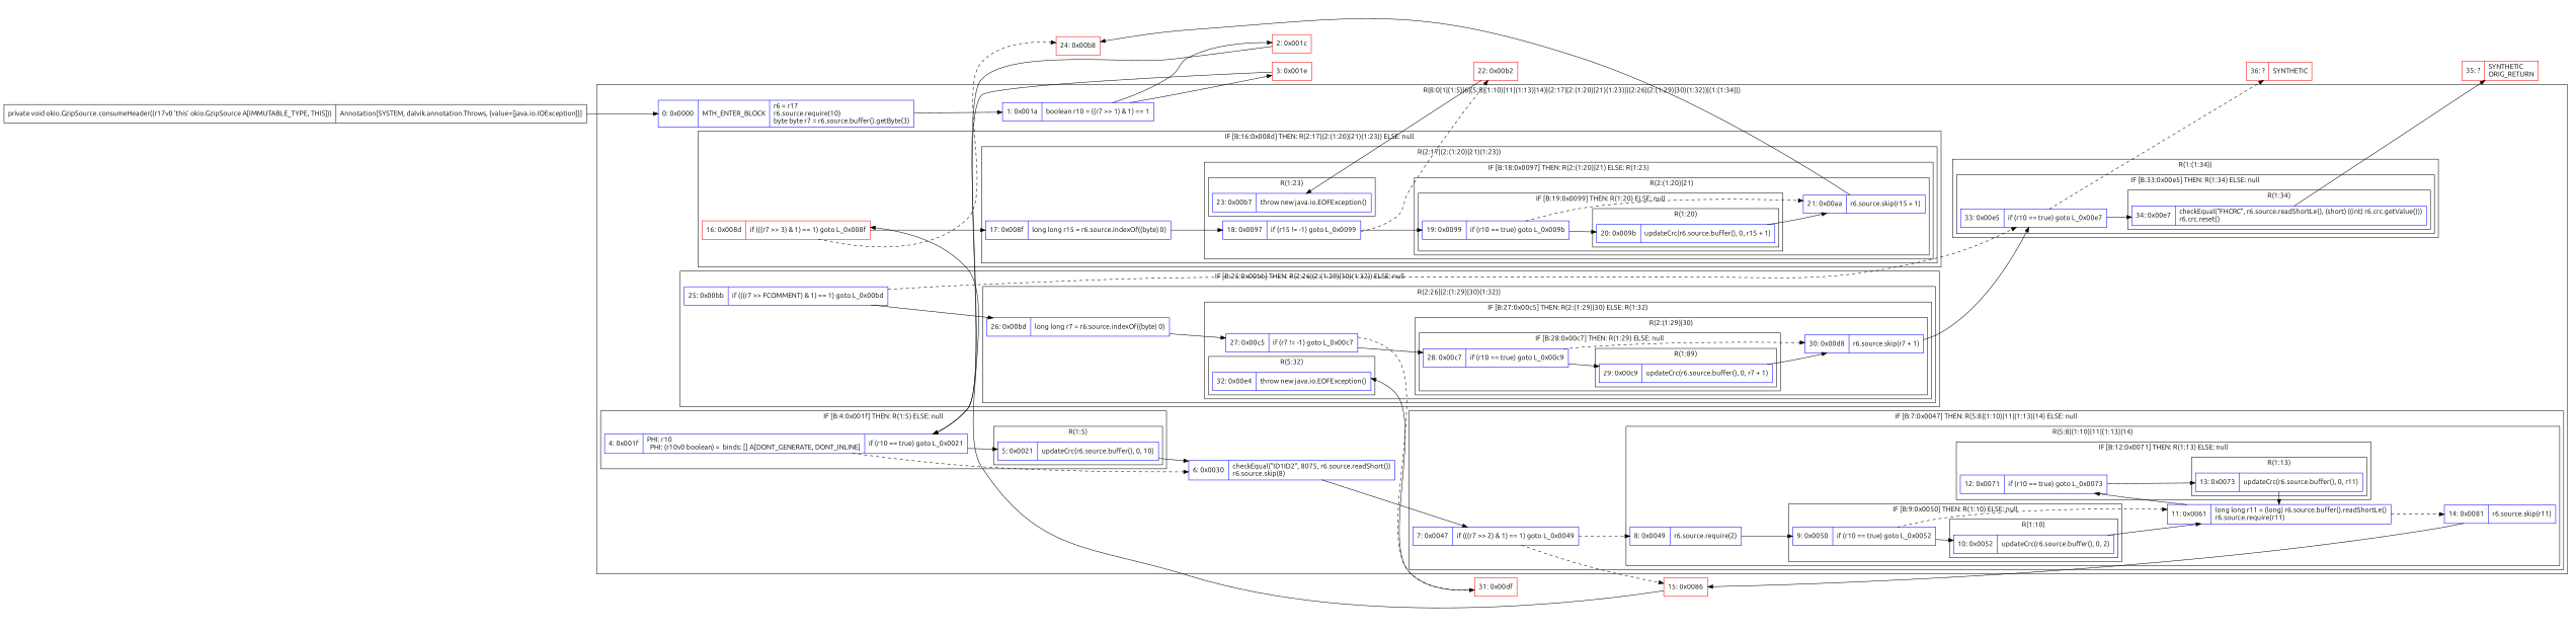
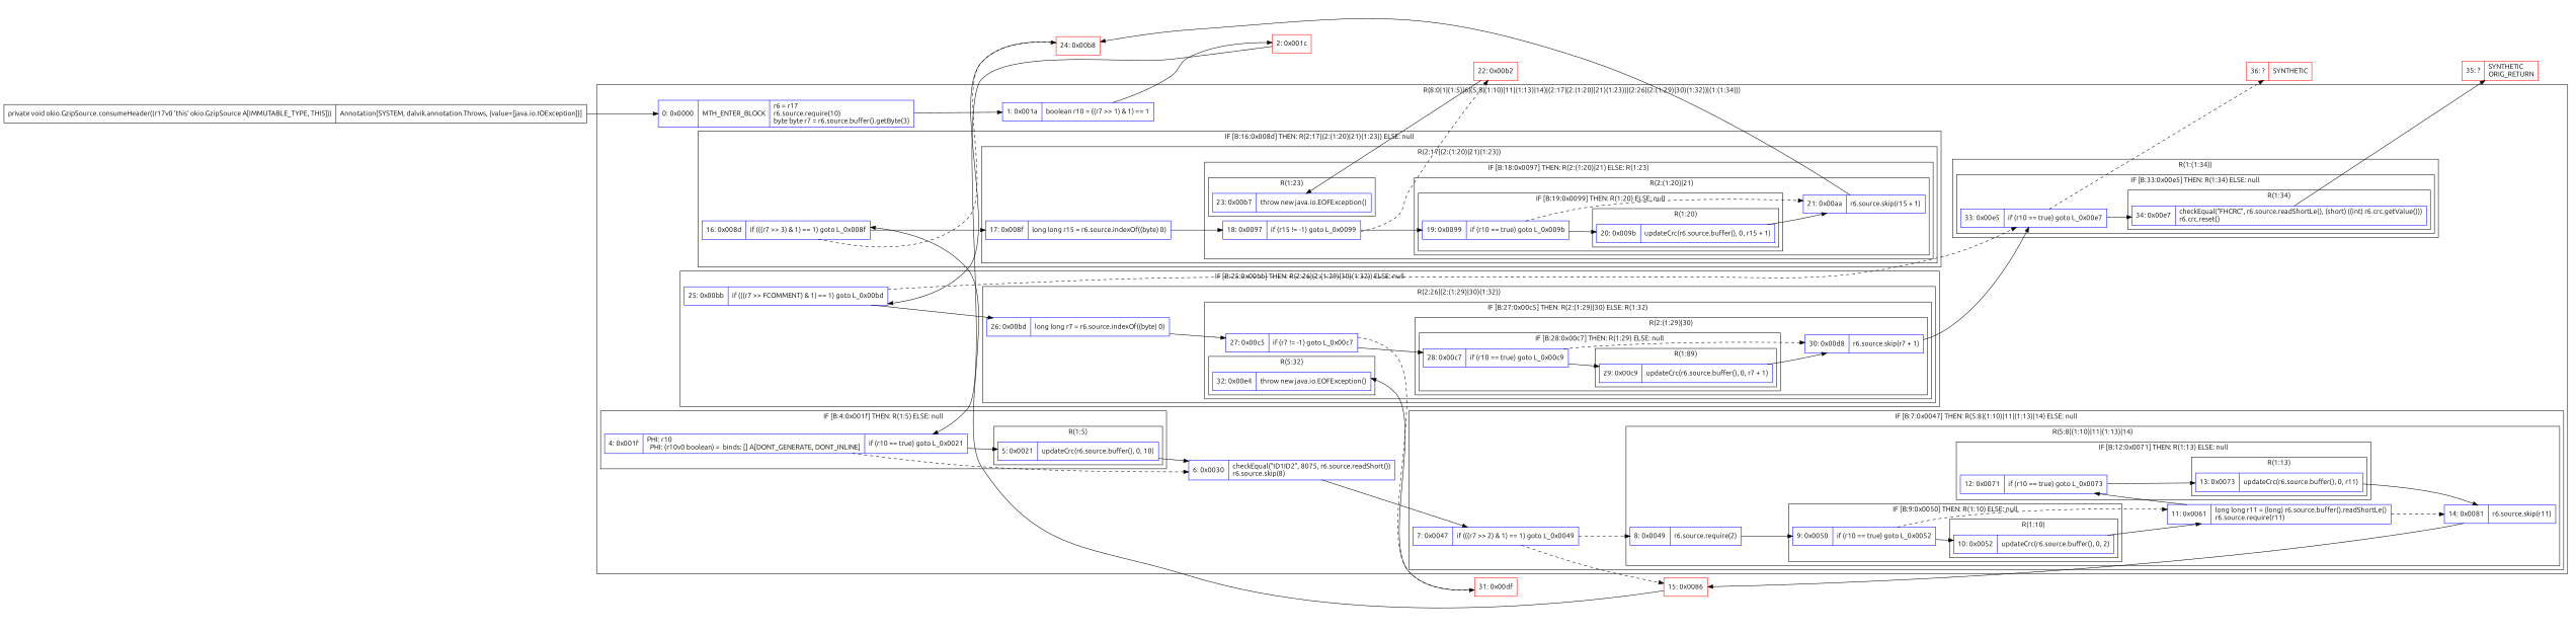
  digraph {
    fontname=Ubuntu
    rankdir=LR
    node [color=blue fontname=Ubuntu shape=record]
    edge [fontname=Ubuntu]
    n1 [label="{5\:\ 0x0021|updateCrc(r6.source.buffer(), 0, 10)\l}"]
    n2 [label="{4\:\ 0x001f|PHI: r10 \l  PHI: (r10v0 boolean) =  binds: [] A[DONT_GENERATE, DONT_INLINE]\l|if (r10 == true) goto L_0x0021\l}"]
    n3 [label="{10\:\ 0x0052|updateCrc(r6.source.buffer(), 0, 2)\l}"]
    n4 [label="{9\:\ 0x0050|if (r10 == true) goto L_0x0052\l}"]
    n5 [label="{13\:\ 0x0073|updateCrc(r6.source.buffer(), 0, r11)\l}"]
    n6 [label="{12\:\ 0x0071|if (r10 == true) goto L_0x0073\l}"]
    n7 [label="{8\:\ 0x0049|r6.source.require(2)\l}"]
    n8 [label="{11\:\ 0x0061|long long r11 = (long) r6.source.buffer().readShortLe()\lr6.source.require(r11)\l}"]
    n9 [label="{14\:\ 0x0081|r6.source.skip(r11)\l}"]
    n10 [label="{7\:\ 0x0047|if (((r7 \>\> 2) & 1) == 1) goto L_0x0049\l}"]
    n11 [label="{20\:\ 0x009b|updateCrc(r6.source.buffer(), 0, r15 + 1)\l}"]
    n12 [label="{19\:\ 0x0099|if (r10 == true) goto L_0x009b\l}"]
    n13 [label="{21\:\ 0x00aa|r6.source.skip(r15 + 1)\l}"]
    n14 [label="{23\:\ 0x00b7|throw new java.io.EOFException()\l}"]
    n15 [label="{18\:\ 0x0097|if (r15 != \-1) goto L_0x0099\l}"]
    n16 [label="{17\:\ 0x008f|long long r15 = r6.source.indexOf((byte) 0)\l}"]
-   n17 [color=red label="{16\:\ 0x008d|if (((r7 \>\> 3) & 1) == 1) goto L_0x008f\l}"]
+   n17 [label="{16\:\ 0x008d|if (((r7 \>\> 3) & 1) == 1) goto L_0x008f\l}"]
    n18 [label="{29\:\ 0x00c9|updateCrc(r6.source.buffer(), 0, r7 + 1)\l}"]
    n19 [label="{28\:\ 0x00c7|if (r10 == true) goto L_0x00c9\l}"]
    n20 [label="{30\:\ 0x00d8|r6.source.skip(r7 + 1)\l}"]
    n21 [label="{32\:\ 0x00e4|throw new java.io.EOFException()\l}"]
    n22 [label="{27\:\ 0x00c5|if (r7 != \-1) goto L_0x00c7\l}"]
    n23 [label="{26\:\ 0x00bd|long long r7 = r6.source.indexOf((byte) 0)\l}"]
    n24 [label="{25\:\ 0x00bb|if (((r7 \>\> FCOMMENT) & 1) == 1) goto L_0x00bd\l}"]
    n25 [label="{34\:\ 0x00e7|checkEqual(\"FHCRC\", r6.source.readShortLe(), (short) ((int) r6.crc.getValue()))\lr6.crc.reset()\l}"]
    n26 [label="{33\:\ 0x00e5|if (r10 == true) goto L_0x00e7\l}"]
    n27 [label="{0\:\ 0x0000|MTH_ENTER_BLOCK\l|r6 = r17\lr6.source.require(10)\lbyte byte r7 = r6.source.buffer().getByte(3)\l}"]
    n28 [label="{1\:\ 0x001a|boolean r10 = ((r7 \>\> 1) & 1) == 1\l}"]
    n29 [label="{6\:\ 0x0030|checkEqual(\"ID1ID2\", 8075, r6.source.readShort())\lr6.source.skip(8)\l}"]
    n30 [color=red label="{15\:\ 0x0086}"]
    n31 [color=red label="{24\:\ 0x00b8}"]
    n32 [color=red label="{22\:\ 0x00b2}"]
    n33 [color=red label="{31\:\ 0x00df}"]
    n34 [color=red label="{35\:\ ?|SYNTHETIC\lORIG_RETURN\l}"]
    n35 [color=red label="{36\:\ ?|SYNTHETIC\l}"]
    n36 [color=red label="{2\:\ 0x001c}"]
-   n37 [color=red label="{3\:\ 0x001e}"]
    n38 [label="{private void okio.GzipSource.consumeHeader((r17v0 'this' okio.GzipSource A[IMMUTABLE_TYPE, THIS]))  | Annotation[SYSTEM, dalvik.annotation.Throws, \{value=[java.io.IOException]\}]\l}" color=""]
    subgraph cluster_1 {
      label="R(8:0|1|(1:5)|6|(5:8|(1:10)|11|(1:13)|14)|(2:17|(2:(1:20)|21)(1:23))|(2:26|(2:(1:29)|30)(1:32))|(1:(1:34)))"
      n27
      n28
      n29
      subgraph cluster_2 {
        label="IF [B:4:0x001f] THEN: R(1:5) ELSE: null"
        n2
        subgraph cluster_3 {
          label="R(1:5)"
          n1
        }
      }
      subgraph cluster_4 {
        label="IF [B:7:0x0047] THEN: R(5:8|(1:10)|11|(1:13)|14) ELSE: null"
        n10
        subgraph cluster_5 {
          label="R(5:8|(1:10)|11|(1:13)|14)"
          n7
          n8
          n9
          subgraph cluster_6 {
            label="IF [B:9:0x0050] THEN: R(1:10) ELSE: null"
            n4
            subgraph cluster_7 {
              label="R(1:10)"
              n3
            }
          }
          subgraph cluster_8 {
            label="IF [B:12:0x0071] THEN: R(1:13) ELSE: null"
            n6
            subgraph cluster_9 {
              label="R(1:13)"
              n5
            }
          }
        }
      }
      subgraph cluster_10 {
        label="IF [B:16:0x008d] THEN: R(2:17|(2:(1:20)|21)(1:23)) ELSE: null"
        n17
        subgraph cluster_11 {
          label="R(2:17|(2:(1:20)|21)(1:23))"
          n16
          subgraph cluster_12 {
            label="IF [B:18:0x0097] THEN: R(2:(1:20)|21) ELSE: R(1:23)"
            n15
            subgraph cluster_13 {
              label="R(2:(1:20)|21)"
              n13
              subgraph cluster_14 {
                label="IF [B:19:0x0099] THEN: R(1:20) ELSE: null"
                n12
                subgraph cluster_15 {
                  label="R(1:20)"
                  n11
                }
              }
            }
            subgraph cluster_16 {
              label="R(1:23)"
              n14
            }
          }
        }
      }
      subgraph cluster_17 {
        label="IF [B:25:0x00bb] THEN: R(2:26|(2:(1:29)|30)(1:32)) ELSE: null"
        n24
        subgraph cluster_18 {
          label="R(2:26|(2:(1:29)|30)(1:32))"
          n23
          subgraph cluster_19 {
            label="IF [B:27:0x00c5] THEN: R(2:(1:29)|30) ELSE: R(1:32)"
            n22
            subgraph cluster_20 {
              label="R(2:(1:29)|30)"
              n20
              subgraph cluster_21 {
                label="IF [B:28:0x00c7] THEN: R(1:29) ELSE: null"
                n19
                subgraph cluster_22 {
                  label="R(1:89)"
                  n18
                }
              }
            }
            subgraph cluster_23 {
              label="R(5:32)"
              n21
            }
          }
        }
      }
      subgraph cluster_24 {
        label="R(1:(1:34))"
        subgraph cluster_25 {
          label="IF [B:33:0x00e5] THEN: R(1:34) ELSE: null"
          n26
          subgraph cluster_26 {
            label="R(1:34)"
            n25
          }
        }
      }
    }
    n1 -> n29
    n2 -> n1
    n2 -> n29 [style=dashed]
    n3 -> n8
    n4 -> n3
    n4 -> n8 [style=dashed]
-   n5 -> n8
+   n5 -> n9
    n6 -> n5
    n7 -> n4
    n8 -> n6
    n8 -> n9 [style=dashed]
    n9 -> n30
    n10 -> n7 [style=dashed]
    n10 -> n30 [style=dashed]
    n11 -> n13
    n12 -> n11
    n12 -> n13 [style=dashed]
    n13 -> n31
    n15 -> n12
    n15 -> n32 [style=dashed]
    n16 -> n15
    n17 -> n16
    n17 -> n31 [style=dashed]
    n18 -> n20
    n19 -> n18
    n19 -> n20 [style=dashed]
    n20 -> n26
    n22 -> n19
    n22 -> n33 [style=dashed]
    n23 -> n22
    n24 -> n23
    n24 -> n26 [style=dashed]
    n25 -> n34
    n26 -> n25
    n26 -> n35 [style=dashed]
    n27 -> n28
    n28 -> n36
-   n28 -> n37
    n29 -> n10
    n30 -> n17
+   n31 -> n24
    n32 -> n14
    n33 -> n21
    n36 -> n2
-   n37 -> n2
    n38 -> n27
  }
